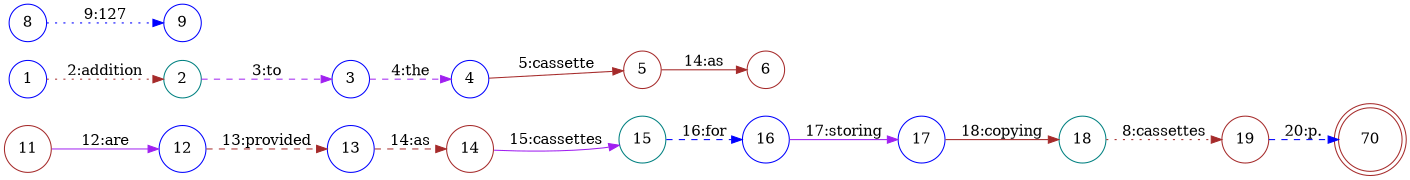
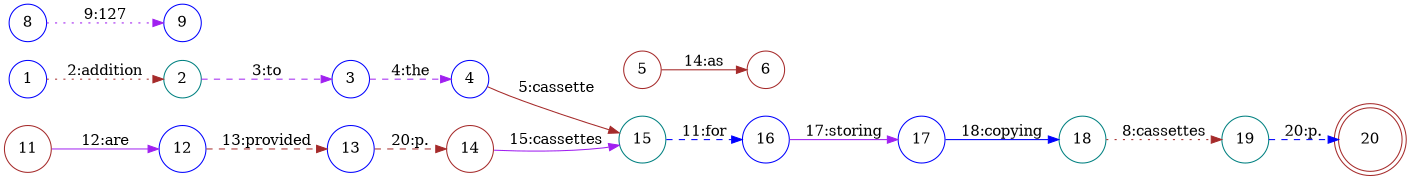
  digraph {
    nodesep=0.25
    rankdir=LR
    ranksep=0.4
    node [color=blue fontsize=14 shape=circle style=solid]
    edge [color=brown fontsize=14 style=dashed]
    n1 [label=1]
    n2 [color=teal label=2]
    n3 [label=3]
    n4 [label=4]
    n5 [color=brown label=5]
    n6 [color=brown label=6]
    n7 [label=8]
    n8 [label=9]
    n9 [color=brown label=11]
    n10 [label=12]
    n11 [label=13]
    n12 [color=brown label=14]
    n13 [color=teal label=15]
    n14 [label=16]
    n15 [label=17]
    n16 [color=teal label=18]
-   n17 [color=brown label=19]
-   n18 [color=brown label=70 shape=doublecircle]
+   n17 [color=teal label=19]
+   n18 [color=brown label=20 shape=doublecircle]
    n1 -> n2 [label="2:addition" style=dotted]
    n2 -> n3 [color=purple label="3:to"]
    n3 -> n4 [color=purple label="4:the"]
-   n4 -> n5 [label="5:cassette" style=solid]
+   n4 -> n13 [label="5:cassette" style=solid]
    n5 -> n6 [label="14:as" style=solid]
-   n7 -> n8 [color=blue label="9:127" style=dotted]
+   n7 -> n8 [color=purple label="9:127" style=dotted]
    n9 -> n10 [color=purple label="12:are" style=solid]
    n10 -> n11 [label="13:provided"]
-   n11 -> n12 [label="14:as"]
+   n11 -> n12 [label="20:p."]
    n12 -> n13 [color=purple label="15:cassettes" style=solid]
-   n13 -> n14 [color=blue label="16:for"]
+   n13 -> n14 [color=blue label="11:for"]
    n14 -> n15 [color=purple label="17:storing" style=solid]
-   n15 -> n16 [label="18:copying" style=solid]
+   n15 -> n16 [color=blue label="18:copying" style=solid]
    n16 -> n17 [label="8:cassettes" style=dotted]
    n17 -> n18 [color=blue label="20:p."]
  }
